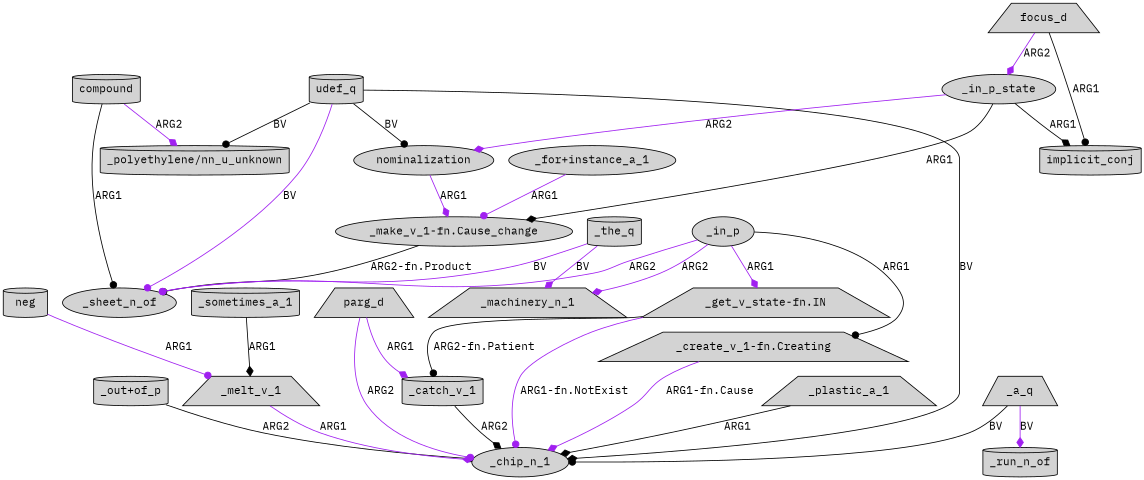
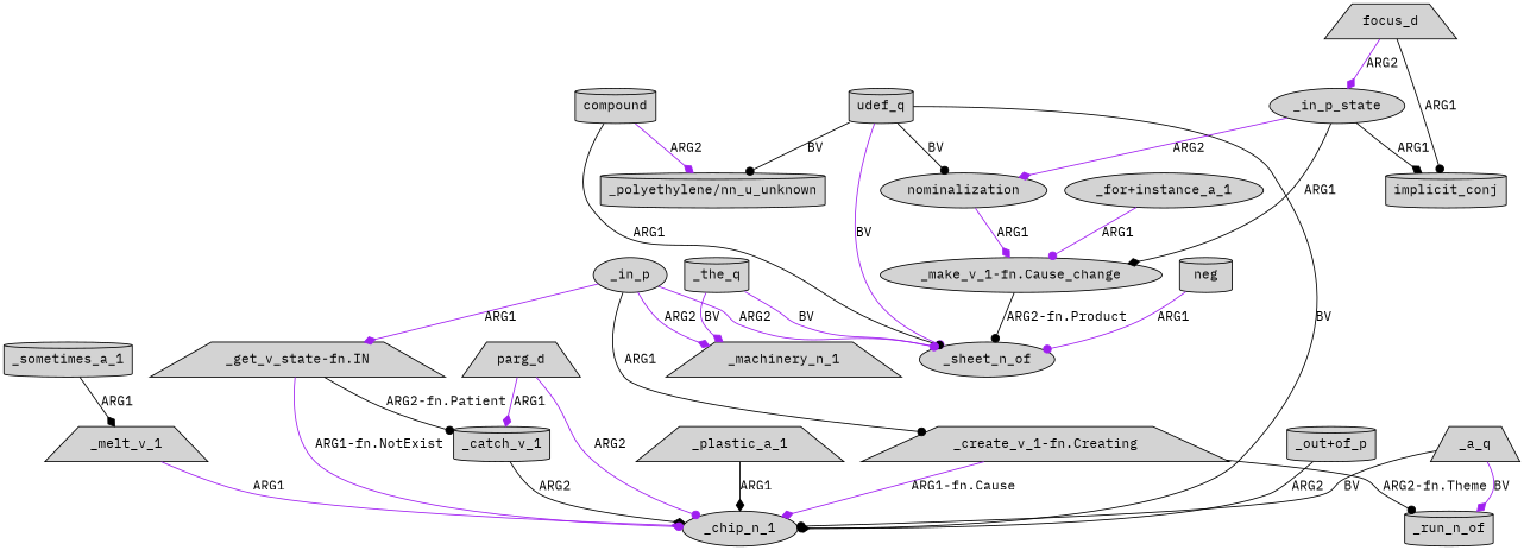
  digraph {
    fontname="IBM Plex Mono"
    node [fontname="IBM Plex Mono" shape=cylinder style=filled]
    edge [arrowhead=dot color=purple fontname="IBM Plex Mono"]
    _sheet_n_of [shape=ellipse]
    udef_q
    _chip_n_1 [shape=ellipse]
    nominalization [shape=ellipse]
    "_polyethylene/nn_u_unknown"
    "_make_v_1-fn.Cause_change" [shape=ellipse]
    "_out+of_p"
    _melt_v_1 [shape=trapezium]
    _the_q
    _machinery_n_1 [shape=trapezium]
    compound
    parg_d [shape=trapezium]
    _catch_v_1
    _in_p [shape=ellipse]
    "_get_v_state-fn.IN" [shape=trapezium]
    "_create_v_1-fn.Creating" [shape=trapezium]
    _run_n_of
    focus_d [shape=trapezium]
    _in_p_state [shape=ellipse]
    implicit_conj
    _plastic_a_1 [shape=trapezium]
    _sometimes_a_1
    "_for+instance_a_1" [shape=ellipse]
    _a_q [shape=trapezium]
    neg
    udef_q -> _sheet_n_of [label=BV]
    udef_q -> _chip_n_1 [arrowhead=diamond color=black label=BV]
    udef_q -> nominalization [color=black label=BV]
    udef_q -> "_polyethylene/nn_u_unknown" [color=black label=BV]
    nominalization -> "_make_v_1-fn.Cause_change" [arrowhead=diamond label=ARG1]
    "_make_v_1-fn.Cause_change" -> _sheet_n_of [color=black label="ARG2-fn.Product"]
    "_out+of_p" -> _chip_n_1 [color=black label=ARG2]
    _melt_v_1 -> _chip_n_1 [arrowhead=diamond label=ARG1]
    _the_q -> _sheet_n_of [label=BV]
    _the_q -> _machinery_n_1 [arrowhead=diamond label=BV]
    compound -> _sheet_n_of [color=black label=ARG1]
    compound -> "_polyethylene/nn_u_unknown" [arrowhead=diamond label=ARG2]
    parg_d -> _chip_n_1 [label=ARG2]
    parg_d -> _catch_v_1 [arrowhead=diamond label=ARG1]
    _catch_v_1 -> _chip_n_1 [arrowhead=diamond color=black label=ARG2]
    _in_p -> _sheet_n_of [label=ARG2]
    _in_p -> _machinery_n_1 [arrowhead=diamond label=ARG2]
    _in_p -> "_get_v_state-fn.IN" [arrowhead=diamond label=ARG1]
    _in_p -> "_create_v_1-fn.Creating" [color=black label=ARG1]
    "_get_v_state-fn.IN" -> _chip_n_1 [label="ARG1-fn.NotExist"]
    "_get_v_state-fn.IN" -> _catch_v_1 [color=black label="ARG2-fn.Patient"]
    "_create_v_1-fn.Creating" -> _chip_n_1 [arrowhead=diamond label="ARG1-fn.Cause"]
+   "_create_v_1-fn.Creating" -> _run_n_of [color=black label="ARG2-fn.Theme"]
    focus_d -> _in_p_state [arrowhead=diamond label=ARG2]
    focus_d -> implicit_conj [color=black label=ARG1]
    _in_p_state -> nominalization [arrowhead=diamond label=ARG2]
    _in_p_state -> "_make_v_1-fn.Cause_change" [arrowhead=diamond color=black label=ARG1]
    _in_p_state -> implicit_conj [arrowhead=diamond color=black label=ARG1]
    _plastic_a_1 -> _chip_n_1 [arrowhead=diamond color=black label=ARG1]
    _sometimes_a_1 -> _melt_v_1 [arrowhead=diamond color=black label=ARG1]
    "_for+instance_a_1" -> "_make_v_1-fn.Cause_change" [label=ARG1]
    _a_q -> _chip_n_1 [color=black label=BV]
    _a_q -> _run_n_of [arrowhead=diamond label=BV]
-   neg -> _melt_v_1 [label=ARG1]
+   neg -> _sheet_n_of [label=ARG1]
  }
